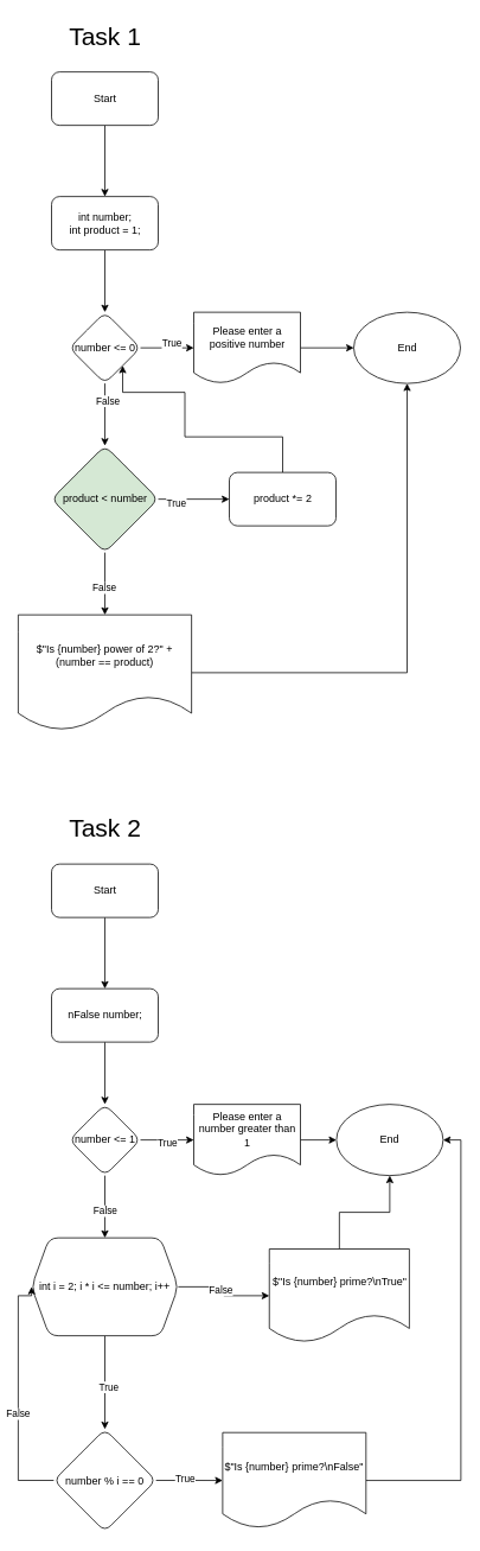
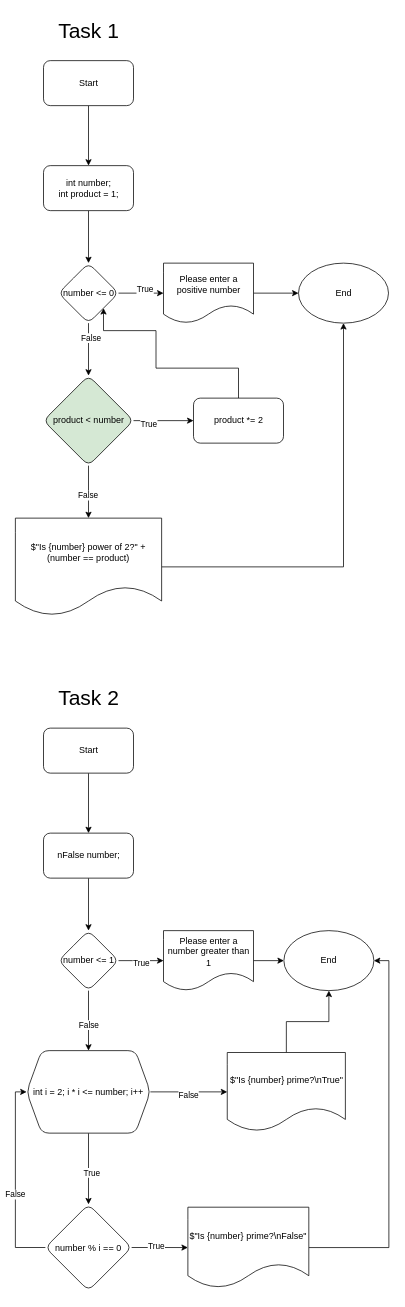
  <mxCell id="0" />
  <mxCell id="1" parent="0" />
  <mxCell id="2" value="" style="edgeStyle=orthogonalEdgeStyle;rounded=0;orthogonalLoop=1;jettySize=auto;html=1;" edge="1" parent="1" source="3" target="5"><mxGeometry relative="1" as="geometry" /></mxCell>
  <mxCell id="3" value="Start" style="rounded=1;whiteSpace=wrap;html=1;" vertex="1" parent="1"><mxGeometry x="57.5" y="80" width="120" height="60" as="geometry" /></mxCell>
  <mxCell id="4" value="" style="edgeStyle=orthogonalEdgeStyle;rounded=0;orthogonalLoop=1;jettySize=auto;html=1;" edge="1" parent="1" source="5" target="10"><mxGeometry relative="1" as="geometry" /></mxCell>
  <mxCell id="5" value="int number;&lt;br&gt;int product = 1;" style="rounded=1;whiteSpace=wrap;html=1;" vertex="1" parent="1"><mxGeometry x="57.5" y="220" width="120" height="60" as="geometry" /></mxCell>
  <mxCell id="6" value="" style="edgeStyle=orthogonalEdgeStyle;rounded=0;orthogonalLoop=1;jettySize=auto;html=1;" edge="1" parent="1" source="10" target="12"><mxGeometry relative="1" as="geometry" /></mxCell>
  <mxCell id="7" value="True" style="edgeLabel;html=1;align=center;verticalAlign=middle;resizable=0;points=[];" vertex="1" connectable="0" parent="6"><mxGeometry x="0.167" y="6" relative="1" as="geometry"><mxPoint as="offset" /></mxGeometry></mxCell>
  <mxCell id="8" value="" style="edgeStyle=orthogonalEdgeStyle;rounded=0;orthogonalLoop=1;jettySize=auto;html=1;" edge="1" parent="1" source="10" target="18"><mxGeometry relative="1" as="geometry" /></mxCell>
  <mxCell id="9" value="False" style="edgeLabel;html=1;align=center;verticalAlign=middle;resizable=0;points=[];" vertex="1" connectable="0" parent="8"><mxGeometry x="-0.457" y="3" relative="1" as="geometry"><mxPoint as="offset" /></mxGeometry></mxCell>
  <mxCell id="10" value="number &amp;lt;= 0" style="rhombus;whiteSpace=wrap;html=1;rounded=1;" vertex="1" parent="1"><mxGeometry x="77.5" y="350" width="80" height="80" as="geometry" /></mxCell>
  <mxCell id="11" style="edgeStyle=orthogonalEdgeStyle;rounded=0;orthogonalLoop=1;jettySize=auto;html=1;" edge="1" parent="1" source="12" target="13"><mxGeometry relative="1" as="geometry" /></mxCell>
  <mxCell id="12" value="Please enter a positive number" style="shape=document;whiteSpace=wrap;html=1;boundedLbl=1;rounded=1;" vertex="1" parent="1"><mxGeometry x="217.5" y="350" width="120" height="80" as="geometry" /></mxCell>
  <mxCell id="13" value="End" style="ellipse;whiteSpace=wrap;html=1;" vertex="1" parent="1"><mxGeometry x="397.5" y="350" width="120" height="80" as="geometry" /></mxCell>
  <mxCell id="14" value="" style="edgeStyle=orthogonalEdgeStyle;rounded=0;orthogonalLoop=1;jettySize=auto;html=1;" edge="1" parent="1" source="18" target="20"><mxGeometry relative="1" as="geometry" /></mxCell>
  <mxCell id="15" value="True" style="edgeLabel;html=1;align=center;verticalAlign=middle;resizable=0;points=[];" vertex="1" connectable="0" parent="14"><mxGeometry x="-0.5" y="-4" relative="1" as="geometry"><mxPoint as="offset" /></mxGeometry></mxCell>
  <mxCell id="16" value="" style="edgeStyle=orthogonalEdgeStyle;rounded=0;orthogonalLoop=1;jettySize=auto;html=1;" edge="1" parent="1" source="18" target="22"><mxGeometry relative="1" as="geometry" /></mxCell>
  <mxCell id="17" value="False" style="edgeLabel;html=1;align=center;verticalAlign=middle;resizable=0;points=[];" vertex="1" connectable="0" parent="16"><mxGeometry x="0.114" y="-1" relative="1" as="geometry"><mxPoint as="offset" /></mxGeometry></mxCell>
  <mxCell id="18" value="product &amp;lt;&amp;nbsp;number" style="rhombus;whiteSpace=wrap;html=1;rounded=1;fillColor=#d5e8d4;" vertex="1" parent="1"><mxGeometry x="57.5" y="500" width="120" height="120" as="geometry" /></mxCell>
  <mxCell id="19" style="edgeStyle=orthogonalEdgeStyle;rounded=0;orthogonalLoop=1;jettySize=auto;html=1;entryX=1;entryY=1;entryDx=0;entryDy=0;" edge="1" parent="1" source="20" target="10"><mxGeometry relative="1" as="geometry"><Array as="points"><mxPoint x="317.5" y="490" /><mxPoint x="207.5" y="490" /><mxPoint x="207.5" y="440" /><mxPoint x="137.5" y="440" /></Array></mxGeometry></mxCell>
  <mxCell id="20" value="product *= 2" style="whiteSpace=wrap;html=1;rounded=1;" vertex="1" parent="1"><mxGeometry x="257.5" y="530" width="120" height="60" as="geometry" /></mxCell>
  <mxCell id="21" style="edgeStyle=orthogonalEdgeStyle;rounded=0;orthogonalLoop=1;jettySize=auto;html=1;entryX=0.5;entryY=1;entryDx=0;entryDy=0;" edge="1" parent="1" source="22" target="13"><mxGeometry relative="1" as="geometry" /></mxCell>
  <mxCell id="22" value="$&quot;Is {number} power of 2?&quot; + (number == product)" style="shape=document;whiteSpace=wrap;html=1;boundedLbl=1;rounded=1;" vertex="1" parent="1"><mxGeometry x="20" y="690" width="195" height="130" as="geometry" /></mxCell>
  <mxCell id="23" value="Task 1" style="text;html=1;strokeColor=none;fillColor=none;align=center;verticalAlign=middle;whiteSpace=wrap;rounded=0;fontSize=28;" vertex="1" parent="1"><mxGeometry x="72.5" width="90" height="40" as="geometry" y="20" /></mxCell>
  <mxCell id="24" value="" style="edgeStyle=orthogonalEdgeStyle;rounded=0;orthogonalLoop=1;jettySize=auto;html=1;" edge="1" parent="1" source="25" target="28"><mxGeometry relative="1" as="geometry" /></mxCell>
  <mxCell id="25" value="Start" style="rounded=1;whiteSpace=wrap;html=1;" vertex="1" parent="1"><mxGeometry x="57.5" y="970" width="120" height="60" as="geometry" /></mxCell>
  <mxCell id="26" value="Task 2" style="text;html=1;strokeColor=none;fillColor=none;align=center;verticalAlign=middle;whiteSpace=wrap;rounded=0;fontSize=28;" vertex="1" parent="1"><mxGeometry x="72.5" y="910" width="90" height="40" as="geometry" /></mxCell>
  <mxCell id="27" value="" style="edgeStyle=orthogonalEdgeStyle;rounded=0;orthogonalLoop=1;jettySize=auto;html=1;" edge="1" parent="1" source="28" target="33"><mxGeometry relative="1" as="geometry" /></mxCell>
  <mxCell id="28" value="nFalse number;" style="whiteSpace=wrap;html=1;rounded=1;" vertex="1" parent="1"><mxGeometry x="57.5" y="1110" width="120" height="60" as="geometry" /></mxCell>
  <mxCell id="29" value="" style="edgeStyle=orthogonalEdgeStyle;rounded=0;orthogonalLoop=1;jettySize=auto;html=1;" edge="1" parent="1" source="33" target="35"><mxGeometry relative="1" as="geometry" /></mxCell>
  <mxCell id="30" value="True" style="edgeLabel;html=1;align=center;verticalAlign=middle;resizable=0;points=[];" vertex="1" connectable="0" parent="29"><mxGeometry x="-0.001" y="-3" relative="1" as="geometry"><mxPoint as="offset" /></mxGeometry></mxCell>
  <mxCell id="31" value="" style="edgeStyle=orthogonalEdgeStyle;rounded=0;orthogonalLoop=1;jettySize=auto;html=1;" edge="1" parent="1" source="33" target="41"><mxGeometry relative="1" as="geometry" /></mxCell>
  <mxCell id="32" value="False" style="edgeLabel;html=1;align=center;verticalAlign=middle;resizable=0;points=[];" vertex="1" connectable="0" parent="31"><mxGeometry x="0.123" relative="1" as="geometry"><mxPoint as="offset" /></mxGeometry></mxCell>
  <mxCell id="33" value="number &amp;lt;= 1" style="rhombus;whiteSpace=wrap;html=1;rounded=1;" vertex="1" parent="1"><mxGeometry x="77.5" y="1240" width="80" height="80" as="geometry" /></mxCell>
  <mxCell id="34" style="edgeStyle=orthogonalEdgeStyle;rounded=0;orthogonalLoop=1;jettySize=auto;html=1;entryX=0;entryY=0.5;entryDx=0;entryDy=0;" edge="1" parent="1" source="35" target="36"><mxGeometry relative="1" as="geometry" /></mxCell>
  <mxCell id="35" value="Please enter a number greater than 1" style="shape=document;whiteSpace=wrap;html=1;boundedLbl=1;rounded=1;" vertex="1" parent="1"><mxGeometry x="217.5" y="1240" width="120" height="80" as="geometry" /></mxCell>
  <mxCell id="36" value="End" style="ellipse;whiteSpace=wrap;html=1;" vertex="1" parent="1"><mxGeometry x="378" y="1240" width="120" height="80" as="geometry" /></mxCell>
  <mxCell id="37" value="" style="edgeStyle=orthogonalEdgeStyle;rounded=0;orthogonalLoop=1;jettySize=auto;html=1;" edge="1" parent="1" source="41" target="43"><mxGeometry relative="1" as="geometry" /></mxCell>
  <mxCell id="38" value="False" style="edgeLabel;html=1;align=center;verticalAlign=middle;resizable=0;points=[];" vertex="1" connectable="0" parent="37"><mxGeometry x="-0.018" y="-4" relative="1" as="geometry"><mxPoint as="offset" /></mxGeometry></mxCell>
  <mxCell id="39" value="" style="edgeStyle=orthogonalEdgeStyle;rounded=0;orthogonalLoop=1;jettySize=auto;html=1;" edge="1" parent="1" source="41" target="48"><mxGeometry relative="1" as="geometry" /></mxCell>
  <mxCell id="40" value="True" style="edgeLabel;html=1;align=center;verticalAlign=middle;resizable=0;points=[];" vertex="1" connectable="0" parent="39"><mxGeometry x="0.087" y="4" relative="1" as="geometry"><mxPoint as="offset" /></mxGeometry></mxCell>
- <mxCell id="41" value="int i = 2; i * i &amp;lt;= number; i++" style="shape=hexagon;perimeter=hexagonPerimeter2;whiteSpace=wrap;html=1;fixedSize=1;rounded=1;" vertex="1" parent="1"><mxGeometry x="35" y="1390" width="165" height="110" as="geometry" /></mxCell>
+ <mxCell id="41" value="int i = 2; i * i &amp;lt;= number; i++" style="shape=hexagon;perimeter=hexagonPerimeter2;whiteSpace=wrap;html=1;fixedSize=1;rounded=1;" vertex="1" parent="1"><mxGeometry x="35" y="1400" width="165" height="110" as="geometry" /></mxCell>
  <mxCell id="42" style="edgeStyle=orthogonalEdgeStyle;rounded=0;orthogonalLoop=1;jettySize=auto;html=1;entryX=0.5;entryY=1;entryDx=0;entryDy=0;" edge="1" parent="1" source="43" target="36"><mxGeometry relative="1" as="geometry" /></mxCell>
  <mxCell id="43" value="$&quot;Is {number} prime?\nTrue&quot;" style="shape=document;whiteSpace=wrap;html=1;boundedLbl=1;rounded=1;" vertex="1" parent="1"><mxGeometry x="302.5" y="1402.5" width="157.5" height="105" as="geometry" /></mxCell>
  <mxCell id="44" value="" style="edgeStyle=orthogonalEdgeStyle;rounded=0;orthogonalLoop=1;jettySize=auto;html=1;" edge="1" parent="1" source="48" target="50"><mxGeometry relative="1" as="geometry" /></mxCell>
  <mxCell id="45" value="True" style="edgeLabel;html=1;align=center;verticalAlign=middle;resizable=0;points=[];" vertex="1" connectable="0" parent="44"><mxGeometry x="-0.142" y="2" relative="1" as="geometry"><mxPoint as="offset" /></mxGeometry></mxCell>
  <mxCell id="46" style="edgeStyle=orthogonalEdgeStyle;rounded=0;orthogonalLoop=1;jettySize=auto;html=1;entryX=0;entryY=0.5;entryDx=0;entryDy=0;" edge="1" parent="1" source="48" target="41"><mxGeometry relative="1" as="geometry"><Array as="points"><mxPoint x="20" y="1663" /><mxPoint x="20" y="1455" /></Array></mxGeometry></mxCell>
  <mxCell id="47" value="False" style="edgeLabel;html=1;align=center;verticalAlign=middle;resizable=0;points=[];" vertex="1" connectable="0" parent="46"><mxGeometry x="-0.153" y="1" relative="1" as="geometry"><mxPoint as="offset" /></mxGeometry></mxCell>
  <mxCell id="48" value="number % i == 0" style="rhombus;whiteSpace=wrap;html=1;rounded=1;" vertex="1" parent="1"><mxGeometry x="60" y="1605" width="115" height="115" as="geometry" /></mxCell>
  <mxCell id="49" style="edgeStyle=orthogonalEdgeStyle;rounded=0;orthogonalLoop=1;jettySize=auto;html=1;entryX=1;entryY=0.5;entryDx=0;entryDy=0;" edge="1" parent="1" source="50" target="36"><mxGeometry relative="1" as="geometry"><Array as="points"><mxPoint x="518" y="1663" /><mxPoint x="518" y="1280" /></Array></mxGeometry></mxCell>
  <mxCell id="50" value="$&quot;Is {number} prime?\nFalse&quot;" style="shape=document;whiteSpace=wrap;html=1;boundedLbl=1;rounded=1;" vertex="1" parent="1"><mxGeometry x="250" y="1608.75" width="161.25" height="107.5" as="geometry" /></mxCell>
